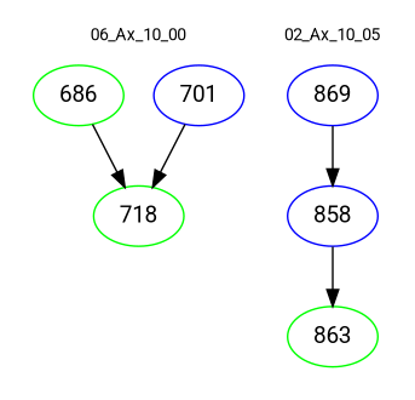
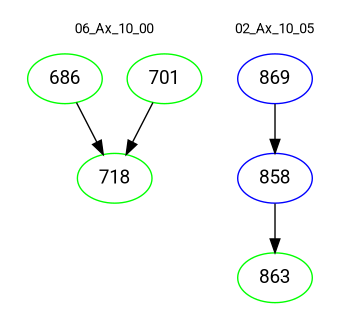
  digraph {
    fontname=Roboto
    node [color=blue fontname=Roboto]
    edge [color=black fontname=Roboto]
-   n1 [label=701]
+   n1 [color=green label=701]
    n2 [color=green label=686]
    n3 [color=green label=718]
    n4 [label=869]
    n5 [label=858]
    n6 [color=green label=863]
    subgraph cluster_1 {
      color=white
      fontsize=10
      label="06_Ax_10_00"
      n1
      n2
      n3
    }
    subgraph cluster_2 {
      color=white
      fontsize=10
      label="02_Ax_10_05"
      n4
      n5
      n6
    }
    n1 -> n3
    n2 -> n3
    n4 -> n5
    n5 -> n6
  }
